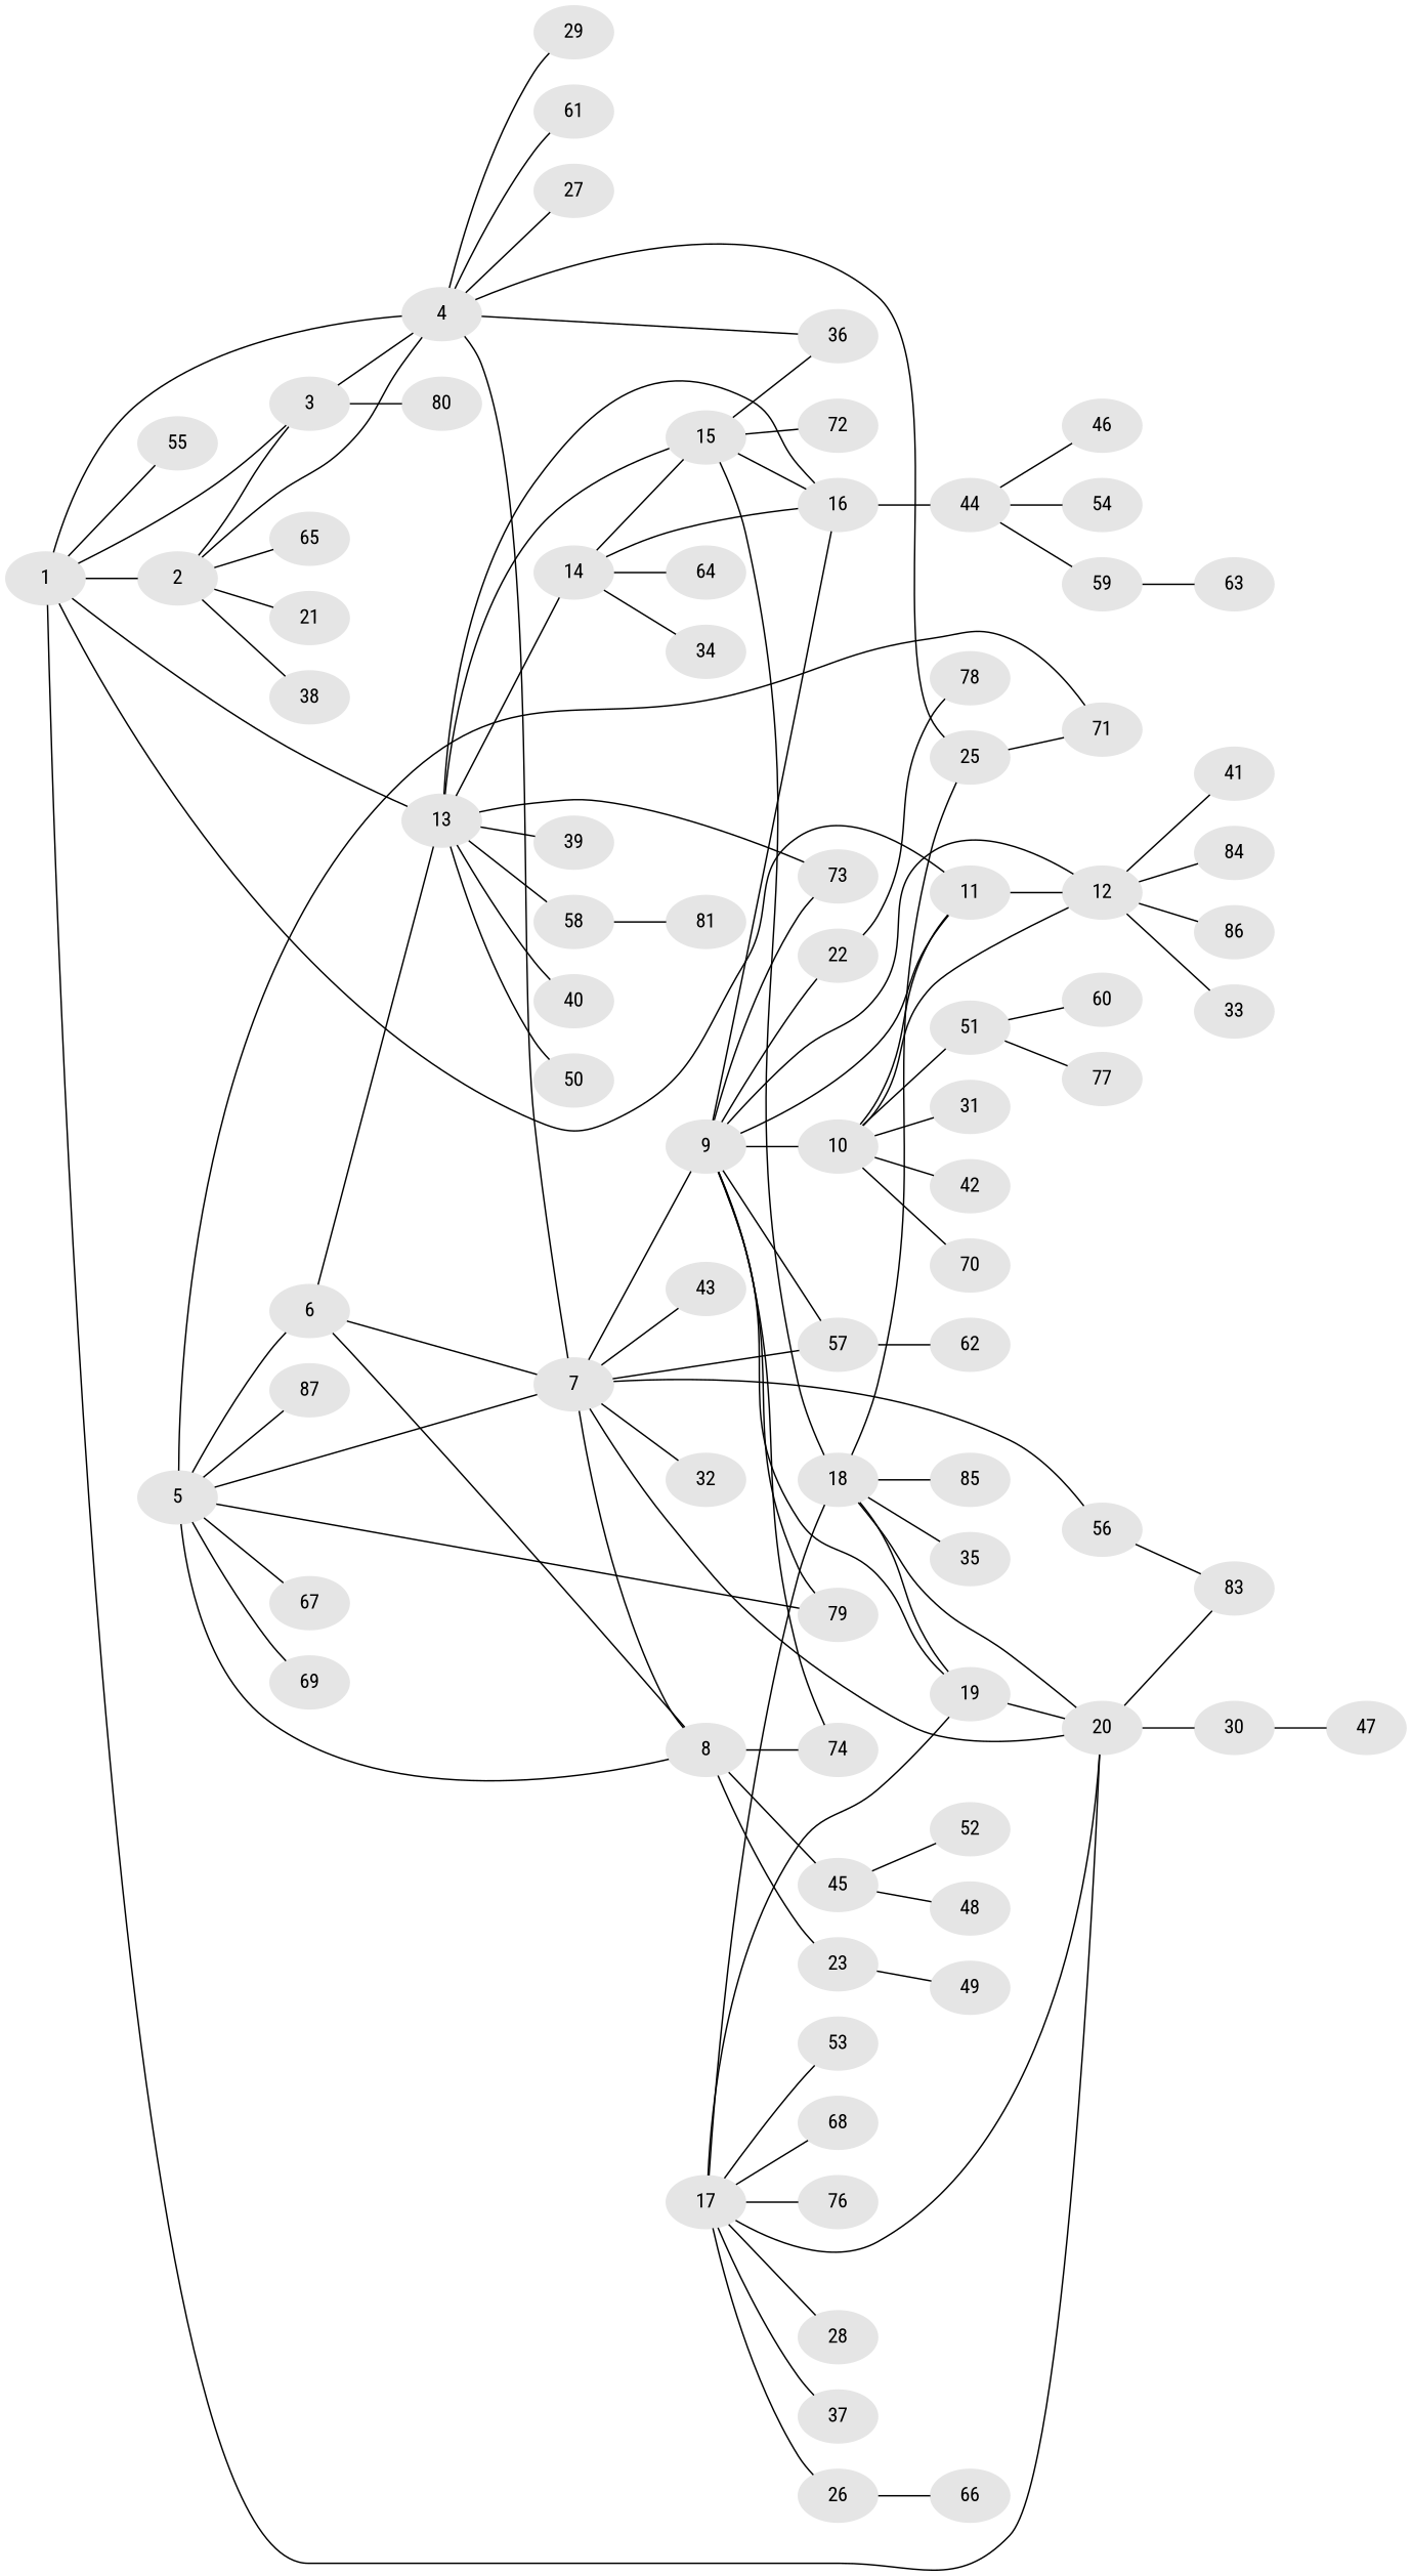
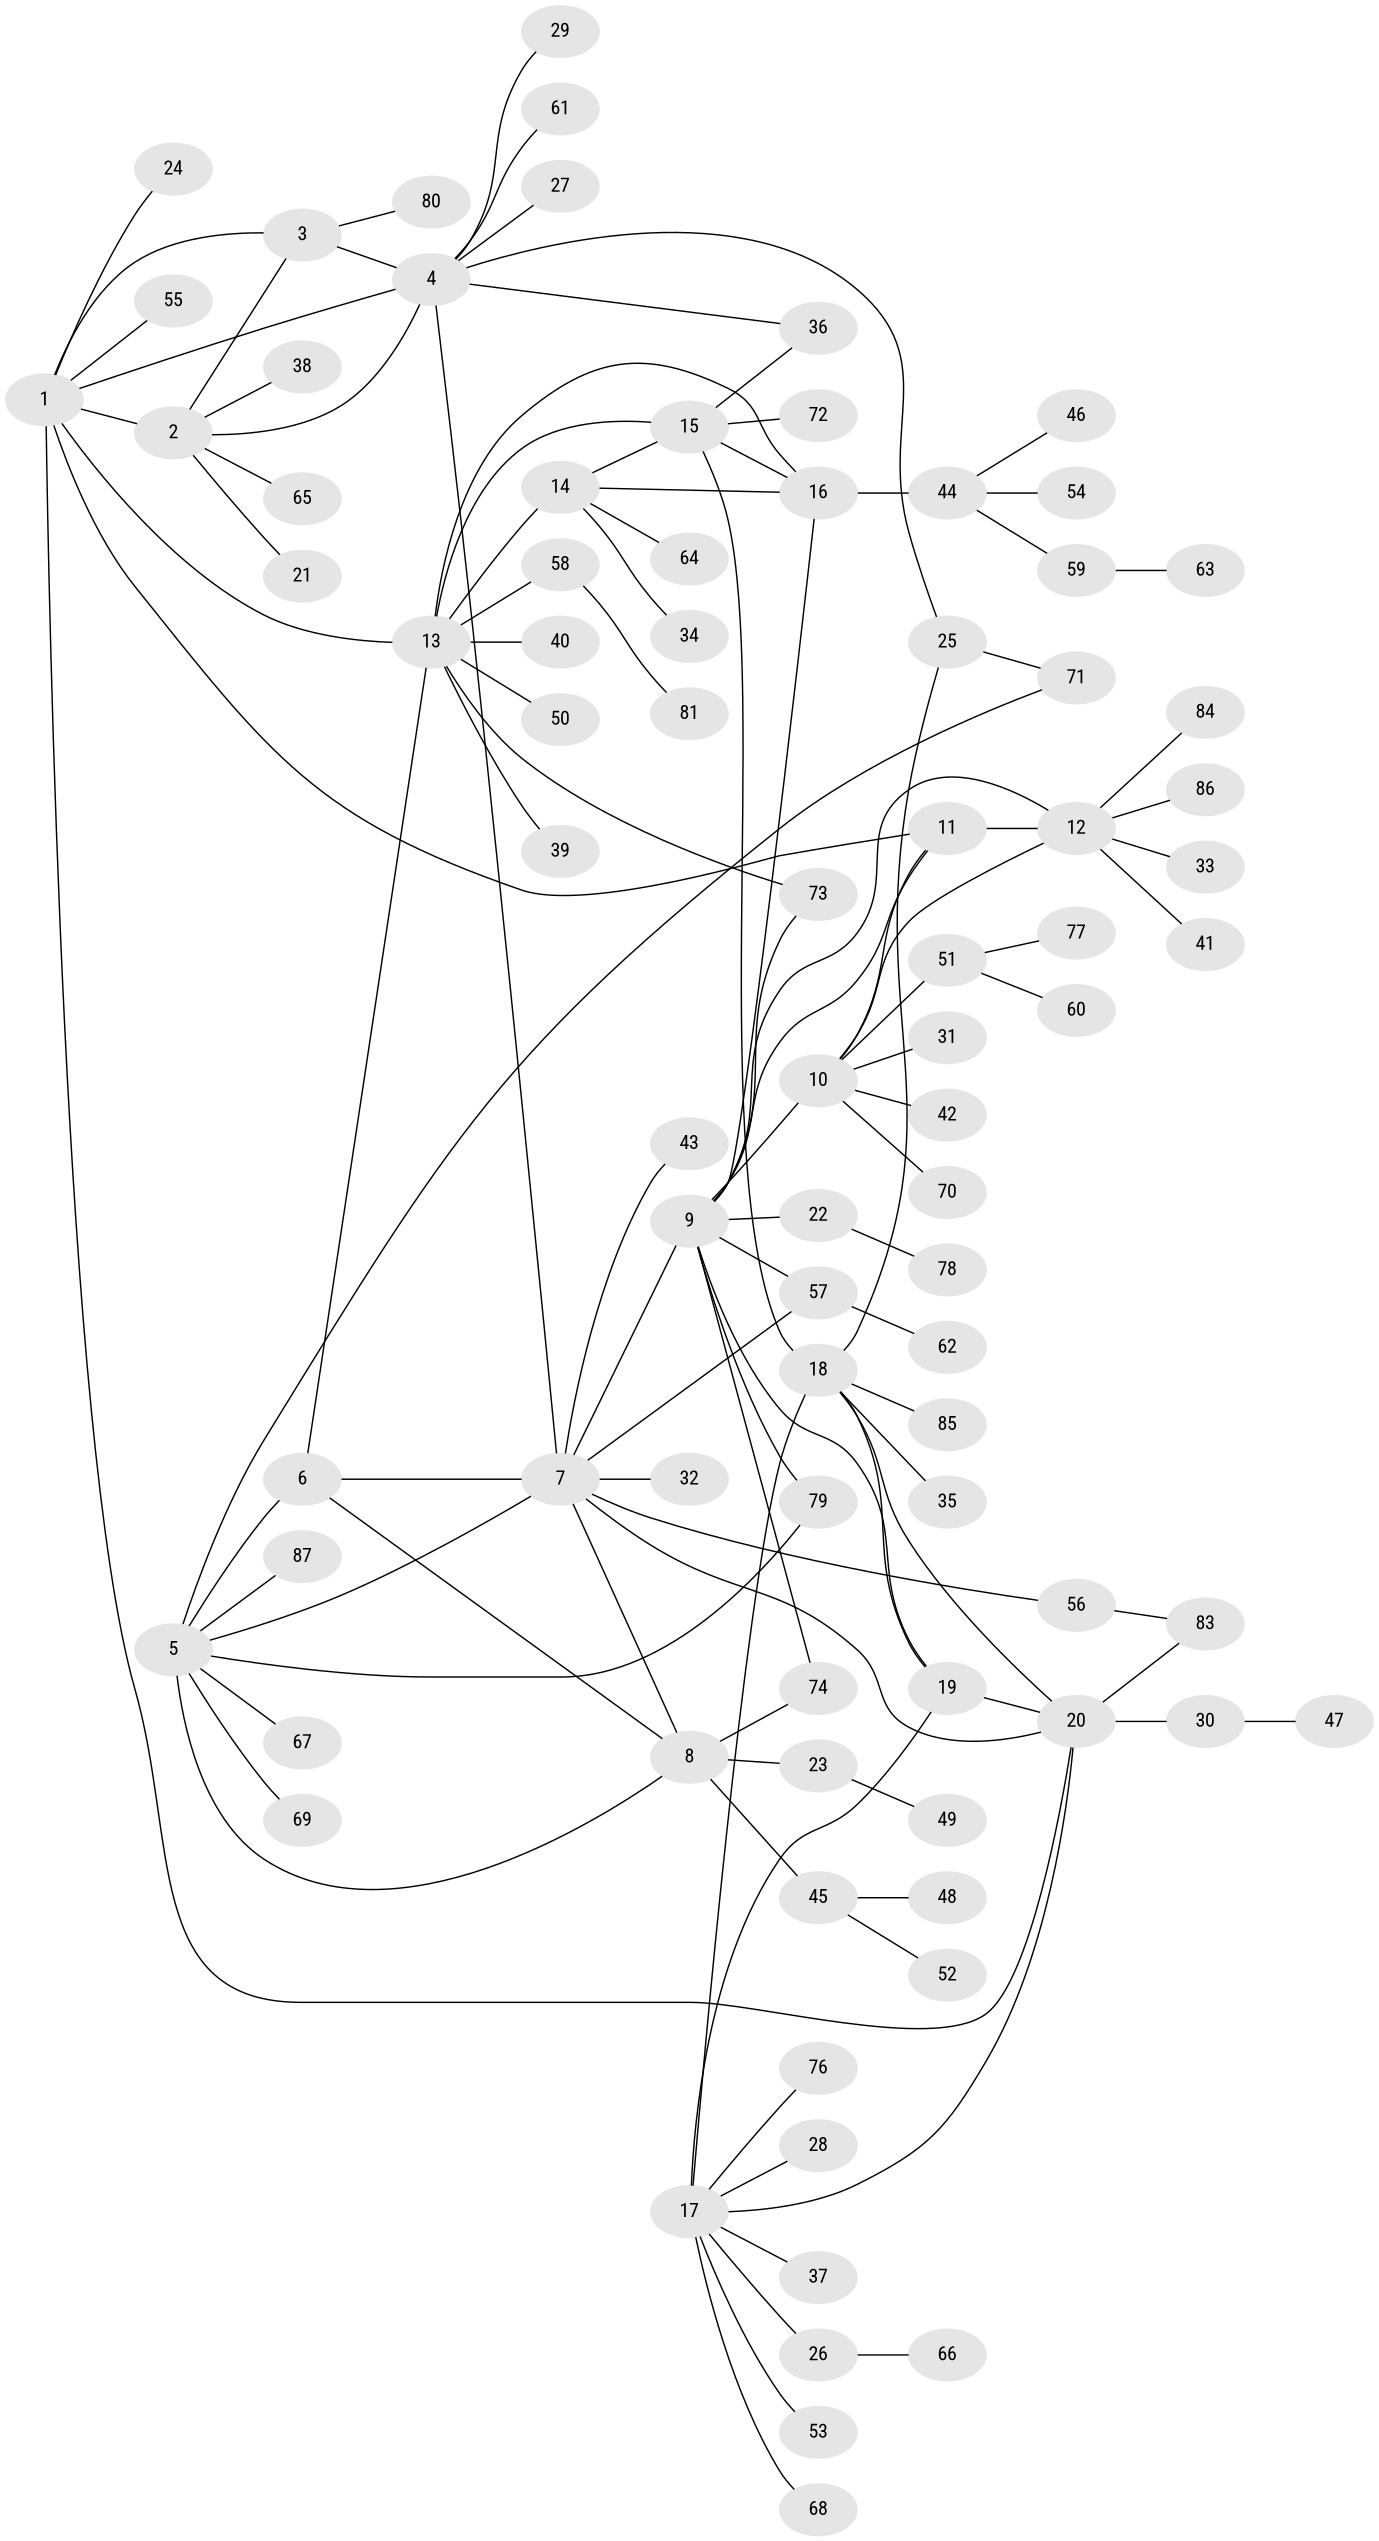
  graph {
    fontname="Roboto Condensed"
    rankdir=LR
    node [color=gray90 fontname="Roboto Condensed" style=filled]
    edge [fontname="Roboto Condensed"]
    1
    2
    3
    4
    11
    13
    20
+   24
    55
    21
    38
    65
    80
    7
    25
    27
    29
    36
    61
    12
    16
    73
    14
    15
    39
    40
    50
    58
    30
    83
    8
    9
    32
    43
    56
    57
    71
    5
    6
    67
    69
    79
    n43 [label=87]
    23
    45
    74
    10
    19
    22
    62
    49
    48
    52
    31
    42
    51
    70
    33
    41
    84
    86
    44
    78
    60
    77
    34
    64
    18
    72
    81
    35
    85
    46
    54
    59
    17
    26
    28
    37
    53
    68
    76
    66
    47
    63
    1 -- 2
    1 -- 3
    1 -- 4
    1 -- 11
    1 -- 13
    1 -- 20
+   1 -- 24
    1 -- 55
    2 -- 3
    2 -- 4
    2 -- 21
    2 -- 38
    2 -- 65
    3 -- 4
    3 -- 80
    4 -- 7
    4 -- 25
    4 -- 27
    4 -- 29
    4 -- 36
    4 -- 61
    11 -- 12
    13 -- 16
    13 -- 73
    13 -- 14
    13 -- 15
    13 -- 39
    13 -- 40
    13 -- 50
    13 -- 58
    20 -- 30
    20 -- 83
    7 -- 20
    7 -- 8
    7 -- 9
    7 -- 32
    7 -- 43
    7 -- 56
    7 -- 57
    25 -- 71
    12 -- 33
    12 -- 41
    12 -- 84
    12 -- 86
    16 -- 44
    14 -- 16
    14 -- 15
    14 -- 34
    14 -- 64
    15 -- 36
    15 -- 16
    15 -- 18
    15 -- 72
    58 -- 81
    30 -- 47
    8 -- 23
    8 -- 45
    8 -- 74
    9 -- 11
    9 -- 12
    9 -- 16
    9 -- 73
    9 -- 57
    9 -- 79
    9 -- 74
    9 -- 10
    9 -- 19
    9 -- 22
    56 -- 83
    57 -- 62
    5 -- 7
    5 -- 8
    5 -- 71
    5 -- 6
    5 -- 67
    5 -- 69
    5 -- 79
    5 -- n43
    6 -- 13
    6 -- 7
    6 -- 8
    23 -- 49
    45 -- 48
    45 -- 52
    10 -- 11
    10 -- 12
    10 -- 31
    10 -- 42
    10 -- 51
    10 -- 70
    19 -- 20
    22 -- 78
    51 -- 60
    51 -- 77
    44 -- 46
    44 -- 54
    44 -- 59
    18 -- 20
    18 -- 25
    18 -- 19
    18 -- 35
    18 -- 85
    59 -- 63
    17 -- 20
    17 -- 19
    17 -- 18
    17 -- 26
    17 -- 28
    17 -- 37
    17 -- 53
    17 -- 68
    17 -- 76
    26 -- 66
  }
